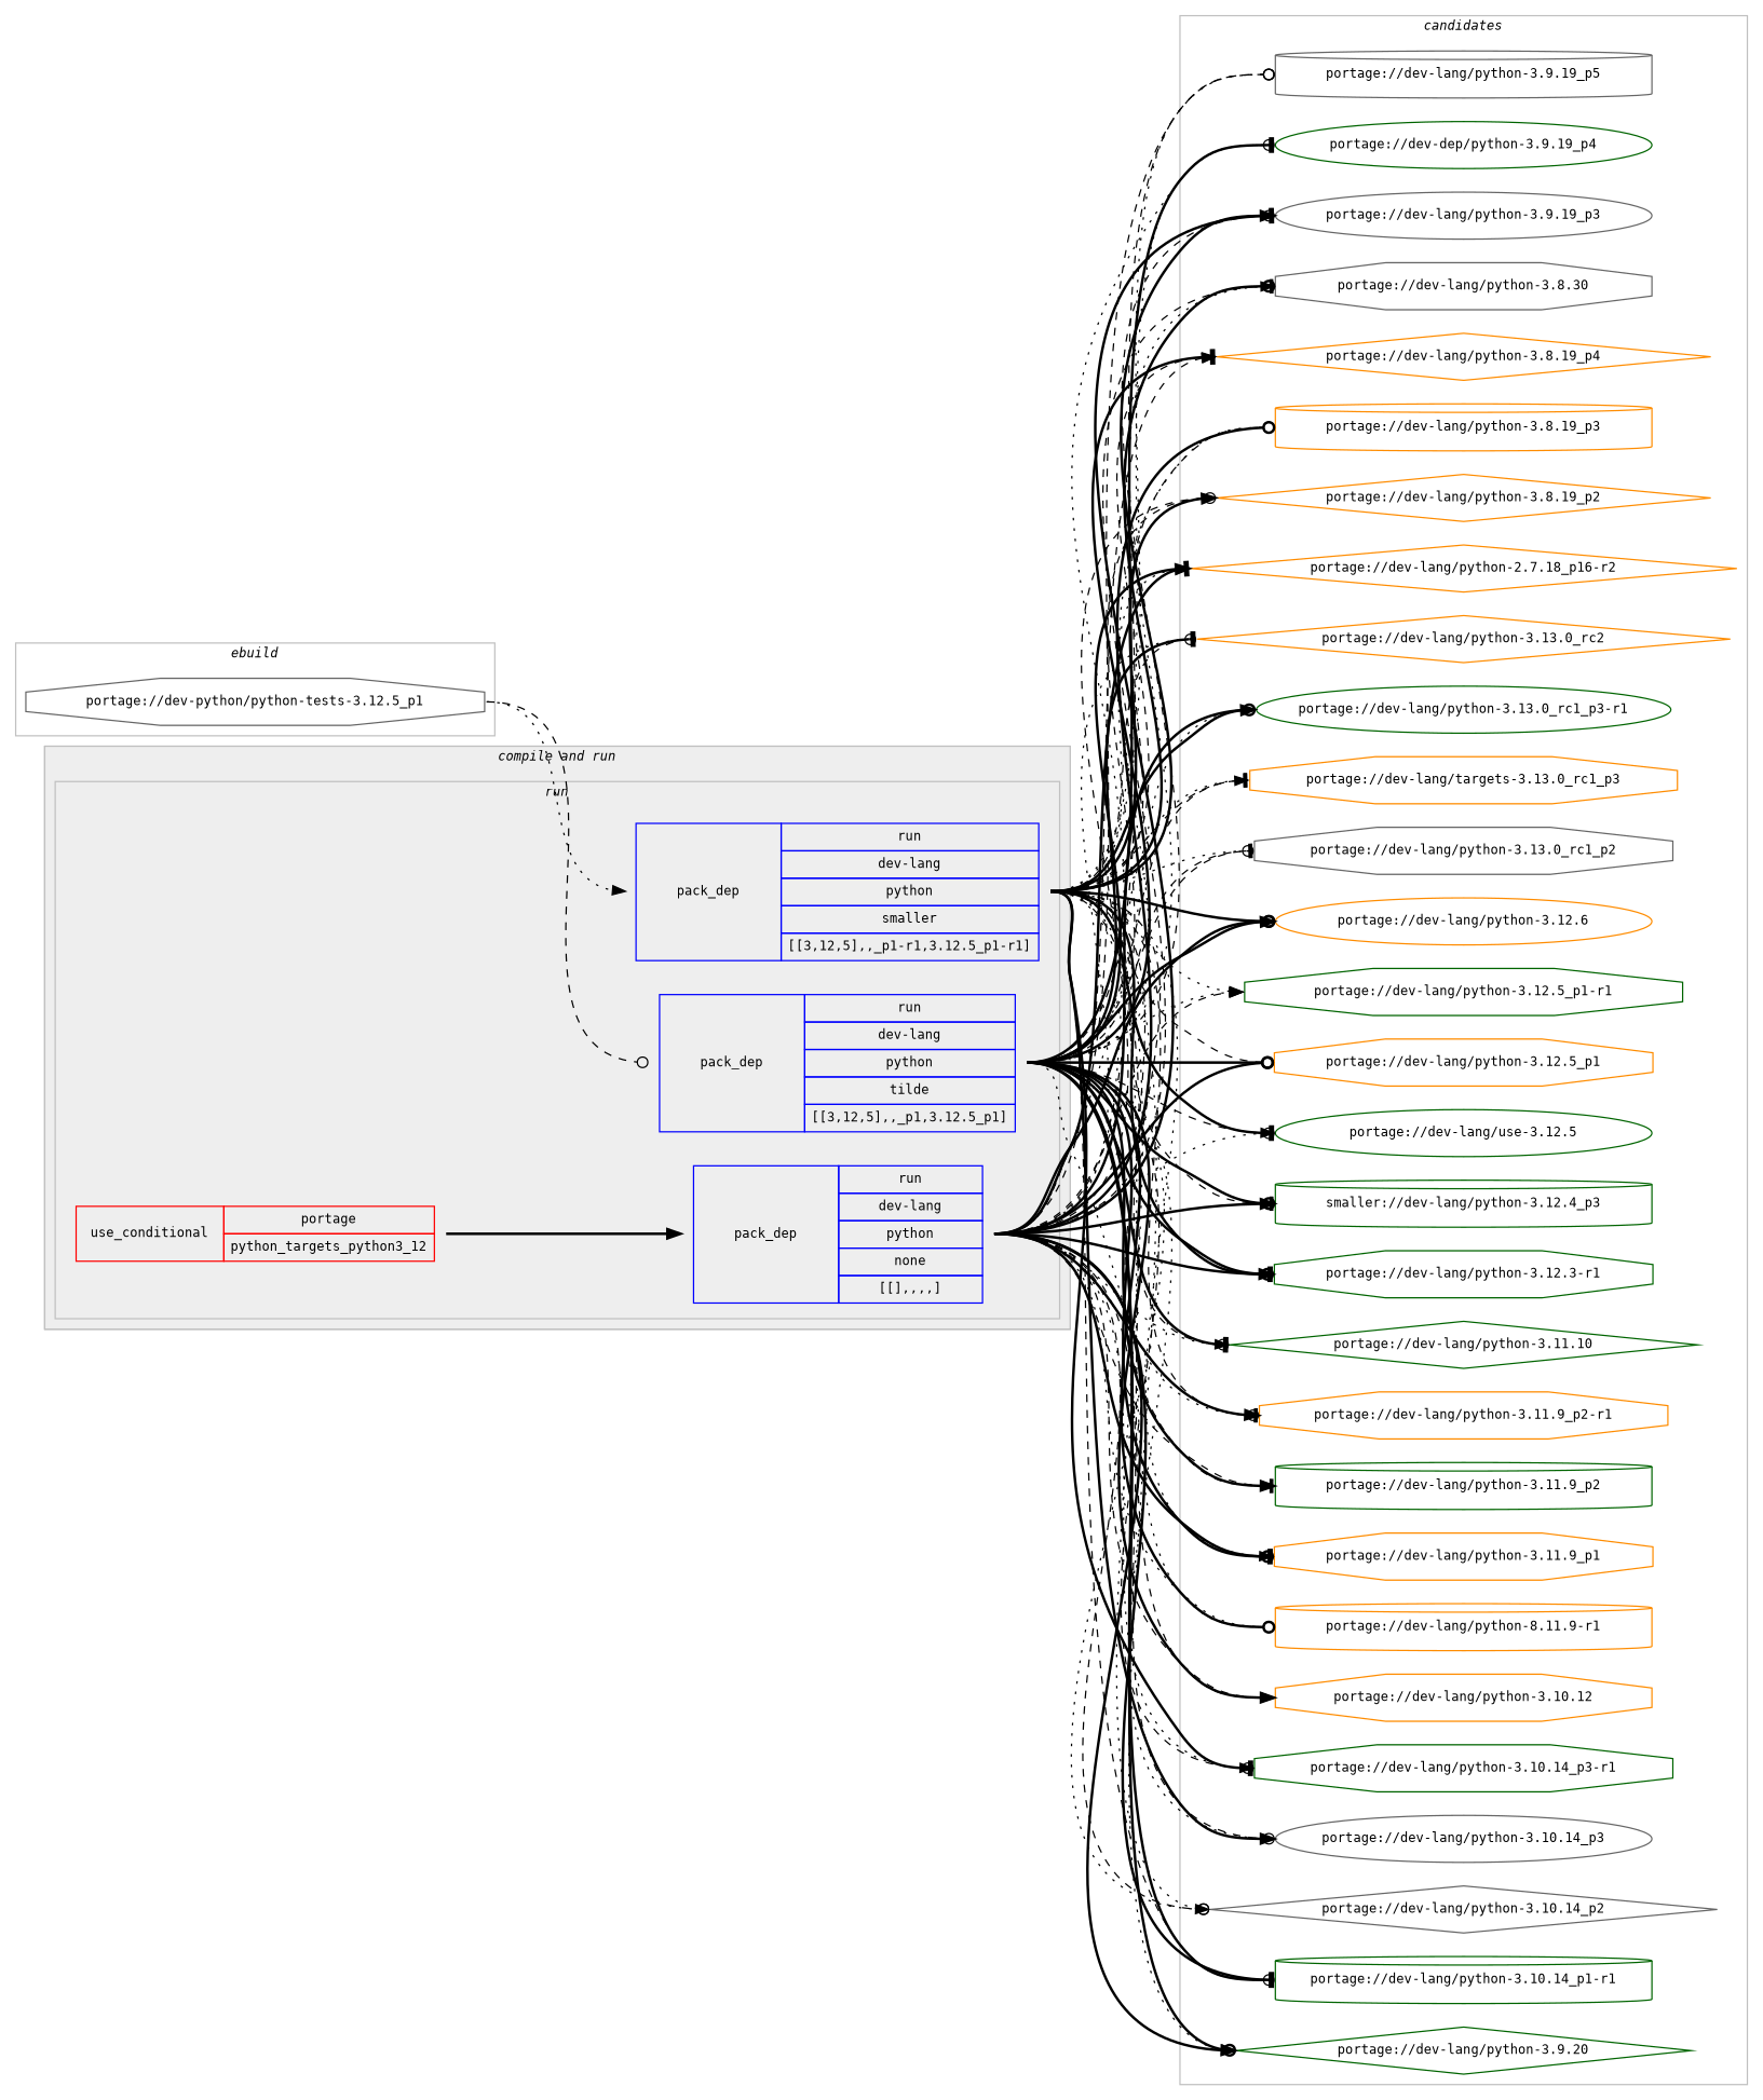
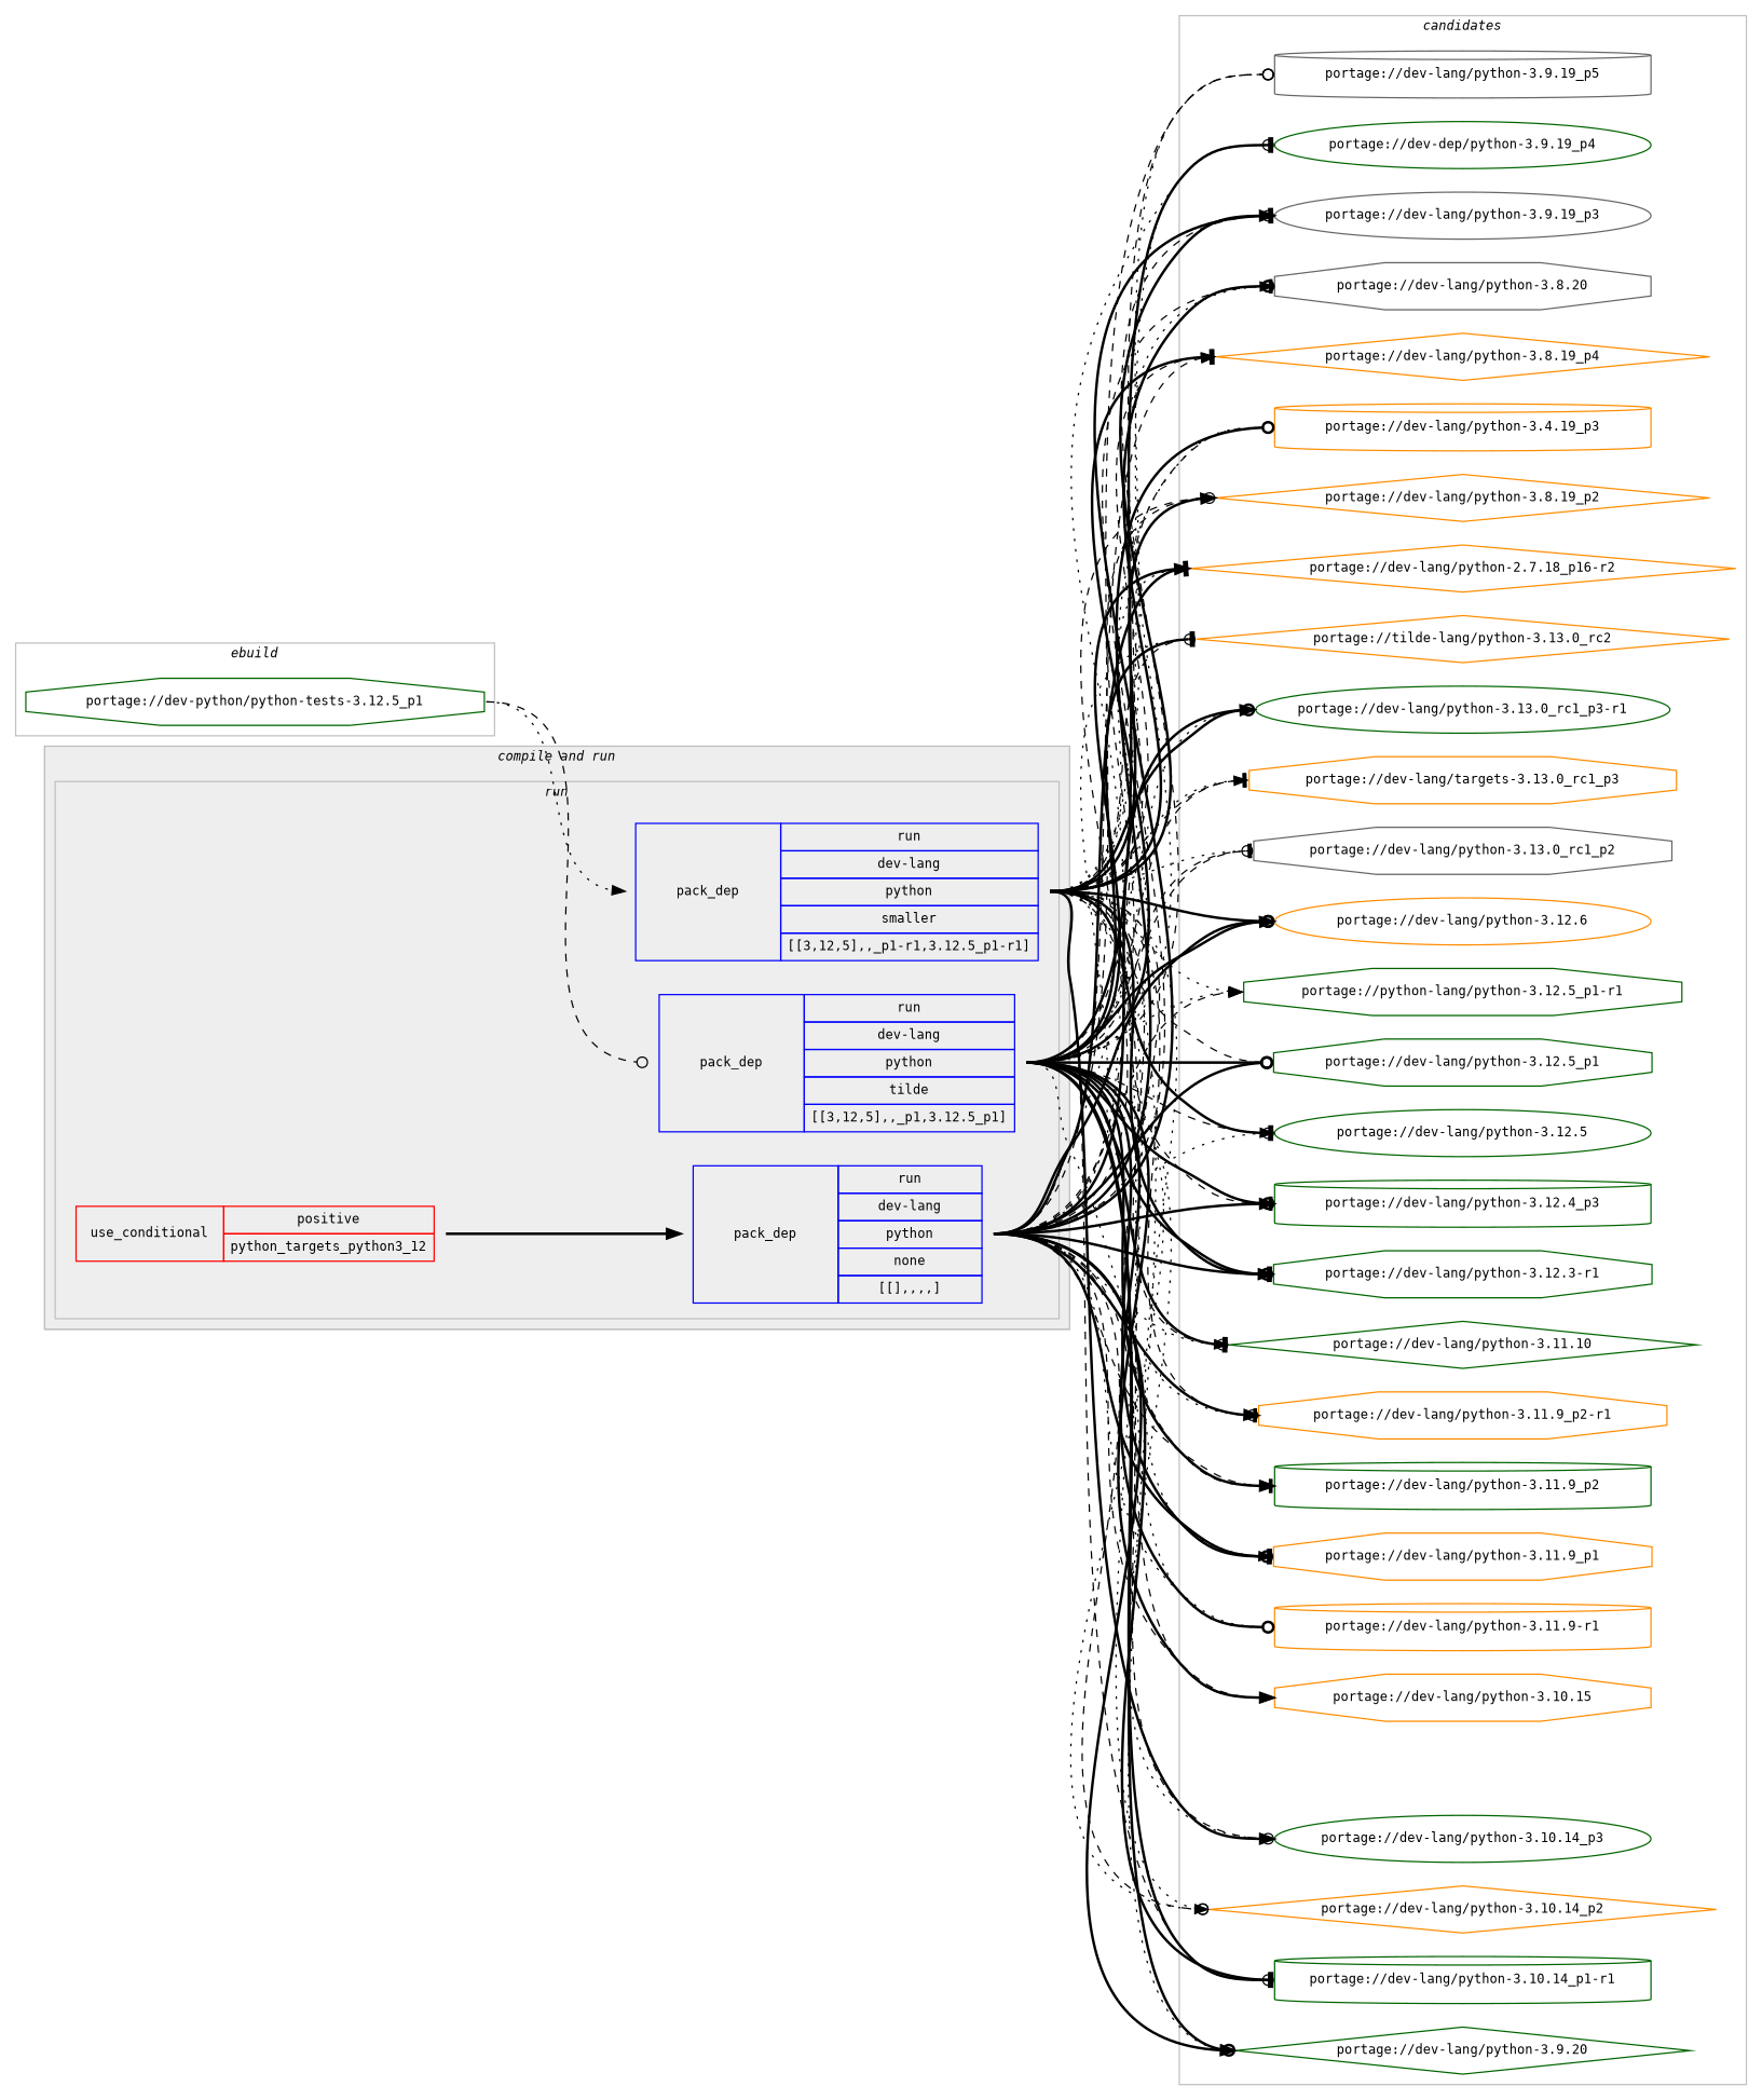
  digraph {
    compound=true
    concentrate=true
    fontname="DejaVu Sans Mono"
    fontsize=10
    newrank=true
    rankdir=LR
    ranksep=1.5
    node [color=darkgreen fontname="DejaVu Sans Mono" fontsize=10 shape=octagon]
    edge [arrowhead=odot fontname="DejaVu Sans Mono" headport=w style=bold tailport=e weight=100]
-   n1 [color=gray40 label="portage://dev-python/python-tests-3.12.5_p1" width=4]
+   n1 [label="portage://dev-python/python-tests-3.12.5_p1" width=4]
    n2 [color=blue label=<<TABLE BORDER="0" CELLBORDER="1" CELLSPACING="0" CELLPADDING="4" WIDTH="220"><TR><TD ROWSPAN="6" CELLPADDING="30">pack_dep</TD></TR><TR><TD WIDTH="110">run</TD></TR><TR><TD>dev-lang</TD></TR><TR><TD>python</TD></TR><TR><TD>none</TD></TR><TR><TD>[[],,,,]</TD></TR></TABLE>> shape=none]
-   n3 [color=red label=<<TABLE BORDER="0" CELLBORDER="1" CELLSPACING="0" CELLPADDING="4"><TR><TD ROWSPAN="3" CELLPADDING="10">use_conditional</TD></TR><TR><TD>portage</TD></TR><TR><TD>python_targets_python3_12</TD></TR></TABLE>> shape=none]
+   n3 [color=red label=<<TABLE BORDER="0" CELLBORDER="1" CELLSPACING="0" CELLPADDING="4"><TR><TD ROWSPAN="3" CELLPADDING="10">use_conditional</TD></TR><TR><TD>positive</TD></TR><TR><TD>python_targets_python3_12</TD></TR></TABLE>> shape=none]
    n4 [color=blue label=<<TABLE BORDER="0" CELLBORDER="1" CELLSPACING="0" CELLPADDING="4" WIDTH="220"><TR><TD ROWSPAN="6" CELLPADDING="30">pack_dep</TD></TR><TR><TD WIDTH="110">run</TD></TR><TR><TD>dev-lang</TD></TR><TR><TD>python</TD></TR><TR><TD>tilde</TD></TR><TR><TD>[[3,12,5],,_p1,3.12.5_p1]</TD></TR></TABLE>> shape=none]
    n5 [color=blue label=<<TABLE BORDER="0" CELLBORDER="1" CELLSPACING="0" CELLPADDING="4" WIDTH="220"><TR><TD ROWSPAN="6" CELLPADDING="30">pack_dep</TD></TR><TR><TD WIDTH="110">run</TD></TR><TR><TD>dev-lang</TD></TR><TR><TD>python</TD></TR><TR><TD>smaller</TD></TR><TR><TD>[[3,12,5],,_p1-r1,3.12.5_p1-r1]</TD></TR></TABLE>> shape=none]
-   n6 [color=darkorange label="portage://dev-lang/python-3.13.0_rc2" shape=diamond width=4]
+   n6 [color=darkorange label="portage://tilde-lang/python-3.13.0_rc2" shape=diamond width=4]
    n7 [label="portage://dev-lang/python-3.13.0_rc1_p3-r1" shape=ellipse width=4]
    n8 [color=darkorange label="portage://dev-lang/targets-3.13.0_rc1_p3" width=4]
    n9 [color=gray40 label="portage://dev-lang/python-3.13.0_rc1_p2" width=4]
    n10 [color=darkorange label="portage://dev-lang/python-3.12.6" shape=ellipse width=4]
-   n11 [label="portage://dev-lang/python-3.12.5_p1-r1" width=4]
-   n12 [color=darkorange label="portage://dev-lang/python-3.12.5_p1" width=4]
-   n13 [label="portage://dev-lang/use-3.12.5" shape=ellipse width=4]
-   n14 [label="smaller://dev-lang/python-3.12.4_p3" shape=cylinder width=4]
+   n11 [label="portage://python-lang/python-3.12.5_p1-r1" width=4]
+   n12 [label="portage://dev-lang/python-3.12.5_p1" width=4]
+   n13 [label="portage://dev-lang/python-3.12.5" shape=ellipse width=4]
+   n14 [label="portage://dev-lang/python-3.12.4_p3" shape=cylinder width=4]
    n15 [label="portage://dev-lang/python-3.12.3-r1" width=4]
    n16 [label="portage://dev-lang/python-3.11.10" shape=diamond width=4]
    n17 [color=darkorange label="portage://dev-lang/python-3.11.9_p2-r1" width=4]
    n18 [label="portage://dev-lang/python-3.11.9_p2" shape=cylinder width=4]
    n19 [color=darkorange label="portage://dev-lang/python-3.11.9_p1" width=4]
-   n20 [color=darkorange label="portage://dev-lang/python-8.11.9-r1" shape=cylinder width=4]
-   n21 [color=darkorange label="portage://dev-lang/python-3.10.12" width=4]
-   n22 [label="portage://dev-lang/python-3.10.14_p3-r1" width=4]
-   n23 [color=gray40 label="portage://dev-lang/python-3.10.14_p3" shape=ellipse width=4]
-   n24 [color=gray40 label="portage://dev-lang/python-3.10.14_p2" shape=diamond width=4]
+   n20 [color=darkorange label="portage://dev-lang/python-3.11.9-r1" shape=cylinder width=4]
+   n21 [color=darkorange label="portage://dev-lang/python-3.10.15" width=4]
+   n23 [label="portage://dev-lang/python-3.10.14_p3" shape=ellipse width=4]
+   n24 [color=darkorange label="portage://dev-lang/python-3.10.14_p2" shape=diamond width=4]
    n25 [label="portage://dev-lang/python-3.10.14_p1-r1" shape=cylinder width=4]
    n26 [label="portage://dev-lang/python-3.9.20" shape=diamond width=4]
    n27 [color=gray40 label="portage://dev-lang/python-3.9.19_p5" shape=cylinder width=4]
    n28 [label="portage://dev-dep/python-3.9.19_p4" shape=ellipse width=4]
    n29 [color=gray40 label="portage://dev-lang/python-3.9.19_p3" shape=ellipse width=4]
-   n30 [color=gray40 label="portage://dev-lang/python-3.8.30" width=4]
+   n30 [color=gray40 label="portage://dev-lang/python-3.8.20" width=4]
    n31 [color=darkorange label="portage://dev-lang/python-3.8.19_p4" shape=diamond width=4]
-   n32 [color=darkorange label="portage://dev-lang/python-3.8.19_p3" shape=cylinder width=4]
+   n32 [color=darkorange label="portage://dev-lang/python-3.4.19_p3" shape=cylinder width=4]
    n33 [color=darkorange label="portage://dev-lang/python-3.8.19_p2" shape=diamond width=4]
    n34 [color=darkorange label="portage://dev-lang/python-2.7.18_p16-r2" shape=diamond width=4]
    subgraph cluster_1 {
      color=gray
      label=<<i>ebuild</i>>
      n1
    }
    subgraph cluster_2 {
      color=gray
      label=<<i>dependencies</i>>
      subgraph cluster_3 {
        color=gray
        fillcolor="#eeeeee"
        label=<<i>compile</i>>
        style=filled
      }
      subgraph cluster_4 {
        color=gray
        fillcolor="#eeeeee"
        label=<<i>compile and run</i>>
        style=filled
      }
      subgraph cluster_5 {
        color=gray
        fillcolor="#eeeeee"
        label=<<i>run</i>>
        style=filled
        subgraph sub_6 {
          color=gray
          fillcolor="#eeeeee"
          label=<<i>run</i>>
          style=filled
          n3
          subgraph sub_7 {
            color=gray
            fillcolor="#eeeeee"
            label=<<i>run</i>>
            style=filled
            n2
          }
        }
        subgraph sub_8 {
          color=gray
          fillcolor="#eeeeee"
          label=<<i>run</i>>
          style=filled
          n4
        }
        subgraph sub_9 {
          color=gray
          fillcolor="#eeeeee"
          label=<<i>run</i>>
          style=filled
          n5
        }
      }
    }
    subgraph cluster_10 {
      color=gray
      label=<<i>candidates</i>>
      rank=same
      subgraph sub_11 {
        color=black
        label=<<i>candidates</i>>
        nodesep=1
        rank=same
        n6
        n7
        n8
        n9
        n10
        n11
        n12
        n13
        n14
        n15
        n16
        n17
        n18
        n19
        n20
        n21
-       n22
        n23
        n24
        n25
        n26
        n27
        n28
        n29
        n30
        n31
        n32
        n33
        n34
      }
      subgraph sub_12 {
        color=black
        label=<<i>candidates</i>>
        nodesep=1
        rank=same
        n6
        n7
        n8
        n9
        n10
        n11
        n12
        n13
        n14
        n15
        n16
        n17
        n18
        n19
        n20
        n21
-       n22
        n23
        n24
        n25
        n26
        n27
        n28
        n29
        n30
        n31
        n32
        n33
        n34
      }
      subgraph sub_13 {
        color=black
        label=<<i>candidates</i>>
        nodesep=1
        rank=same
        n6
        n7
        n8
        n9
        n10
        n11
        n12
        n13
        n14
        n15
        n16
        n17
        n18
        n19
        n20
        n21
-       n22
        n23
        n24
        n25
        n26
        n27
        n28
        n29
        n30
        n31
        n32
        n33
        n34
      }
    }
    n1 -> n4 [style=dashed weight=20]
    n1 -> n5 [arrowhead=normal style=dotted weight=20]
    n2 -> n6 [arrowhead=tee style=dotted]
    n2 -> n7 [arrowhead=normal]
    n2 -> n8 [arrowhead=normal style=dotted]
    n2 -> n9 [arrowhead=tee style=dashed]
    n2 -> n10
    n2 -> n11 [arrowhead=normal style=dashed]
    n2 -> n12
    n2 -> n13 [style=dotted]
    n2 -> n14 [arrowhead=normal]
    n2 -> n15 [arrowhead=normal]
    n2 -> n16 [arrowhead=normal style=dotted]
    n2 -> n17 [arrowhead=normal]
    n2 -> n18 [arrowhead=normal style=dashed]
    n2 -> n19 [arrowhead=tee]
    n2 -> n20 [style=dotted]
    n2 -> n21 [arrowhead=normal style=dashed]
-   n2 -> n22 [arrowhead=normal style=dotted]
    n2 -> n23 [style=dashed]
    n2 -> n24 [style=dashed]
    n2 -> n25 [arrowhead=tee]
    n2 -> n26 [arrowhead=normal]
    n2 -> n27 [style=dashed]
    n2 -> n28 [arrowhead=tee style=dotted]
    n2 -> n29 [arrowhead=tee]
    n2 -> n30 [arrowhead=normal style=dashed]
    n2 -> n31 [arrowhead=normal style=dashed]
    n2 -> n32
    n2 -> n33 [style=dashed]
    n2 -> n34 [arrowhead=tee]
    n3 -> n2 [arrowhead=normal weight=20]
    n4 -> n6 [arrowhead=tee]
    n4 -> n7 [arrowhead=normal style=dotted]
    n4 -> n8 [arrowhead=tee style=dashed]
    n4 -> n9 [arrowhead=tee style=dashed]
    n4 -> n10 [arrowhead=normal]
    n4 -> n11 [arrowhead=normal style=dotted]
    n4 -> n12
    n4 -> n13 [arrowhead=normal style=dashed]
    n4 -> n14
    n4 -> n15 [arrowhead=tee]
    n4 -> n16 [arrowhead=tee]
    n4 -> n17 [arrowhead=tee style=dotted]
    n4 -> n18 [arrowhead=normal]
    n4 -> n19
    n4 -> n20
    n4 -> n21 [arrowhead=normal]
-   n4 -> n22 [style=dashed]
    n4 -> n23 [arrowhead=normal style=dotted]
    n4 -> n24 [arrowhead=normal style=dotted]
    n4 -> n25 [arrowhead=tee]
    n4 -> n26
    n4 -> n27 [style=dashed]
    n4 -> n28 [arrowhead=tee]
    n4 -> n29 [style=dashed]
    n4 -> n30 [arrowhead=tee style=dotted]
    n4 -> n31 [arrowhead=tee]
    n4 -> n32 [style=dotted]
    n4 -> n33 [arrowhead=normal style=dashed]
    n4 -> n34 [arrowhead=normal]
    n5 -> n6 [style=dashed]
    n5 -> n7
    n5 -> n8 [arrowhead=tee style=dashed]
    n5 -> n9 [style=dotted]
    n5 -> n10
    n5 -> n11 [arrowhead=normal style=dotted]
    n5 -> n12 [style=dashed]
    n5 -> n13 [arrowhead=tee]
    n5 -> n14 [arrowhead=tee style=dashed]
    n5 -> n15
    n5 -> n16 [style=dashed]
    n5 -> n17 [style=dashed]
    n5 -> n18 [arrowhead=tee style=dashed]
    n5 -> n19 [arrowhead=normal style=dotted]
    n5 -> n20 [style=dotted]
    n5 -> n21 [arrowhead=normal style=dashed]
-   n5 -> n22 [arrowhead=tee]
    n5 -> n23 [arrowhead=normal]
    n5 -> n24 [style=dotted]
    n5 -> n25 [style=dashed]
    n5 -> n26 [arrowhead=normal style=dotted]
    n5 -> n27 [style=dotted]
    n5 -> n28 [style=dotted]
    n5 -> n29 [arrowhead=normal]
    n5 -> n30
    n5 -> n31 [arrowhead=normal style=dashed]
    n5 -> n32 [style=dashed]
    n5 -> n33 [arrowhead=normal]
    n5 -> n34 [arrowhead=normal style=dotted]
  }
